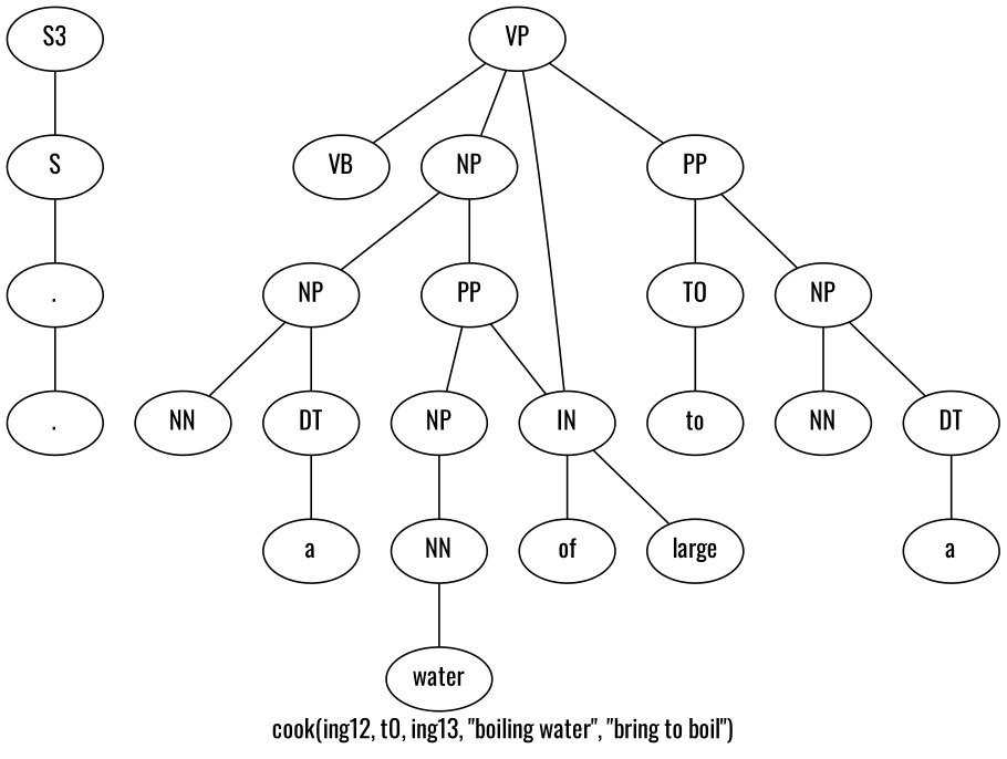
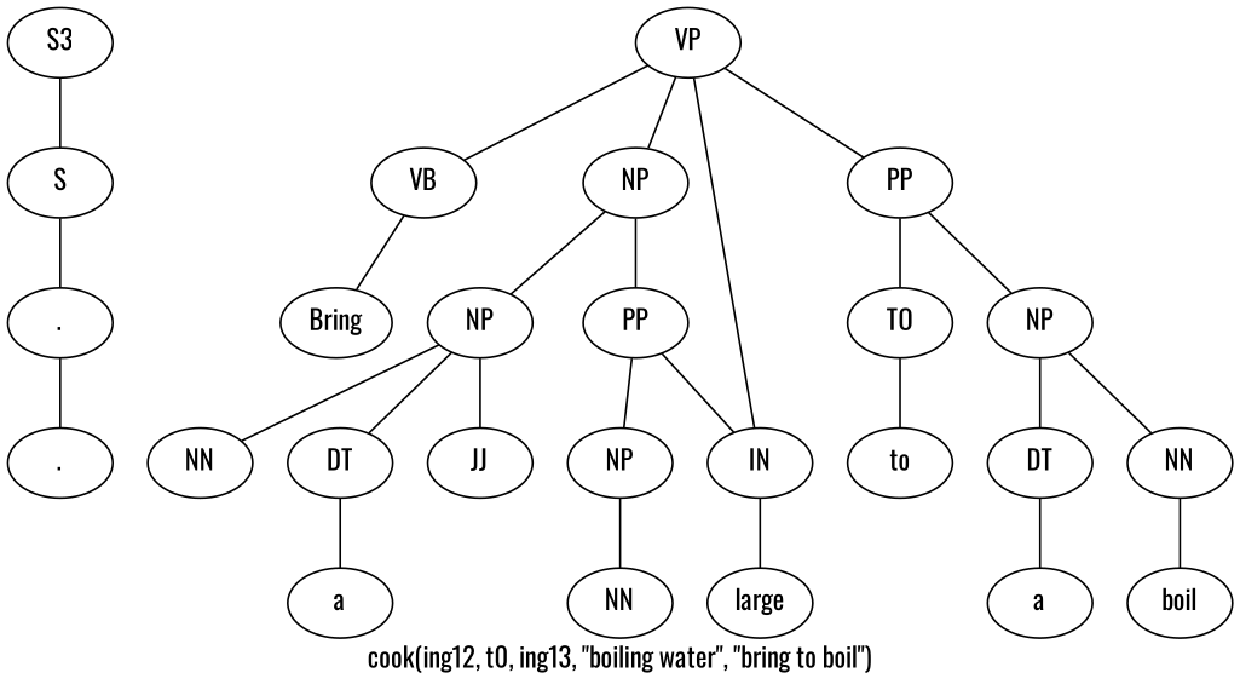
  graph {
    fontname=Oswald
    label="cook(ing12, t0, ing13, \"boiling water\", \"bring to boil\")"
    node [fontname=Oswald]
    edge [fontname=Oswald]
    n1 [label=S3]
    n2 [label=S]
    n3 [label="."]
    n4 [label=VP]
    n5 [label=VB]
    n6 [label=NP]
    n7 [label=PP]
    n8 [label="."]
+   n9 [label=Bring]
    n10 [label=NP]
    n11 [label=PP]
    n12 [label=TO]
    n13 [label=NP]
    n14 [label=DT]
+   n15 [label=JJ]
    n16 [label=NN]
    n17 [label=IN]
    n18 [label=NP]
    n19 [label=a]
    n20 [label=large]
-   n21 [label=of]
    n22 [label=NN]
-   n23 [label=water]
    n24 [label=to]
    n25 [label=DT]
    n26 [label=NN]
    n27 [label=a]
+   n28 [label=boil]
    n1 -- n2
    n2 -- n3
    n3 -- n8
    n4 -- n5
    n4 -- n6
    n4 -- n7
+   n5 -- n9
    n6 -- n10
    n6 -- n11
    n7 -- n12
    n7 -- n13
    n10 -- n14
+   n10 -- n15
    n10 -- n16
    n11 -- n17
    n11 -- n18
    n12 -- n24
    n13 -- n25
    n13 -- n26
    n14 -- n19
    n17 -- n4
    n17 -- n20
-   n17 -- n21
    n18 -- n22
-   n22 -- n23
    n25 -- n27
+   n26 -- n28
  }
